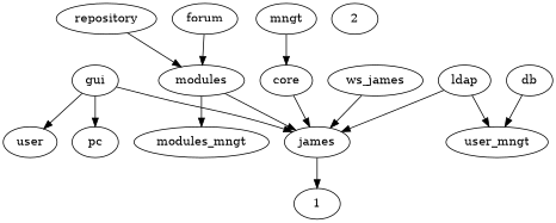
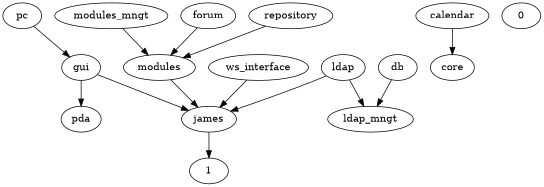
  digraph {
    pc
    gui
    james
-   pda [label=user]
+   pda
    ldap
-   user_mngt
+   user_mngt [label=ldap_mngt]
    modules
    1
    n9 [label=modules_mngt]
-   calendar [label=mngt]
+   calendar
    core
    forum
-   ws_interface [label=ws_james]
-   0 [label=2]
+   ws_interface
+   0
    repository
    db
-   gui -> pc
+   pc -> gui
    gui -> james
    gui -> pda
    james -> 1
    ldap -> james
    ldap -> user_mngt
    modules -> james
-   modules -> n9
+   n9 -> modules
    calendar -> core
-   core -> james
    forum -> modules
    ws_interface -> james
    repository -> modules
    db -> user_mngt
  }
